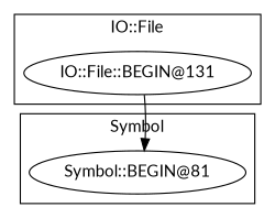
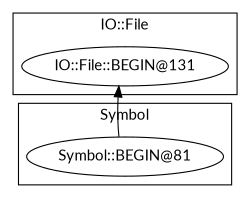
  digraph {
    fontname=Lato
    node [fontname=Lato]
    "IO::File::BEGIN@131"
    "Symbol::BEGIN@81"
    subgraph cluster_1 {
      label="IO::File"
      "IO::File::BEGIN@131"
    }
    subgraph cluster_2 {
      label=Symbol
      "Symbol::BEGIN@81"
    }
-   "IO::File::BEGIN@131" -> "Symbol::BEGIN@81" [fontname=Lato]
+   "Symbol::BEGIN@81" -> "IO::File::BEGIN@131" [fontname=Lato]
  }
